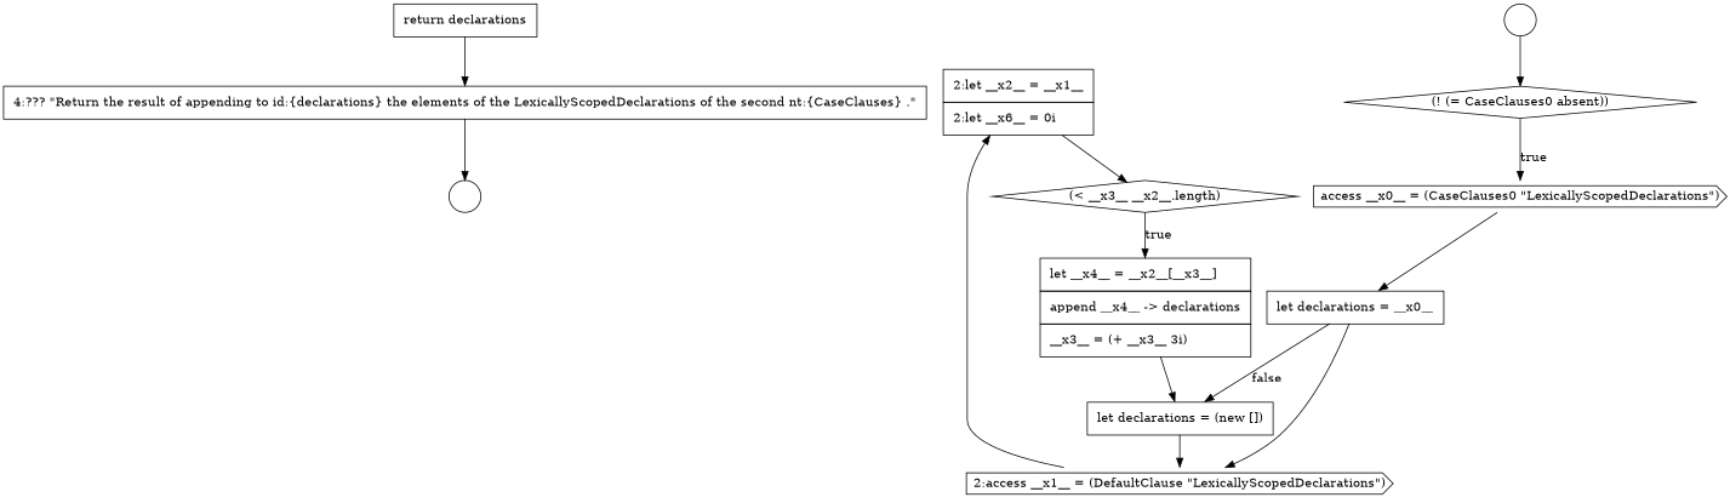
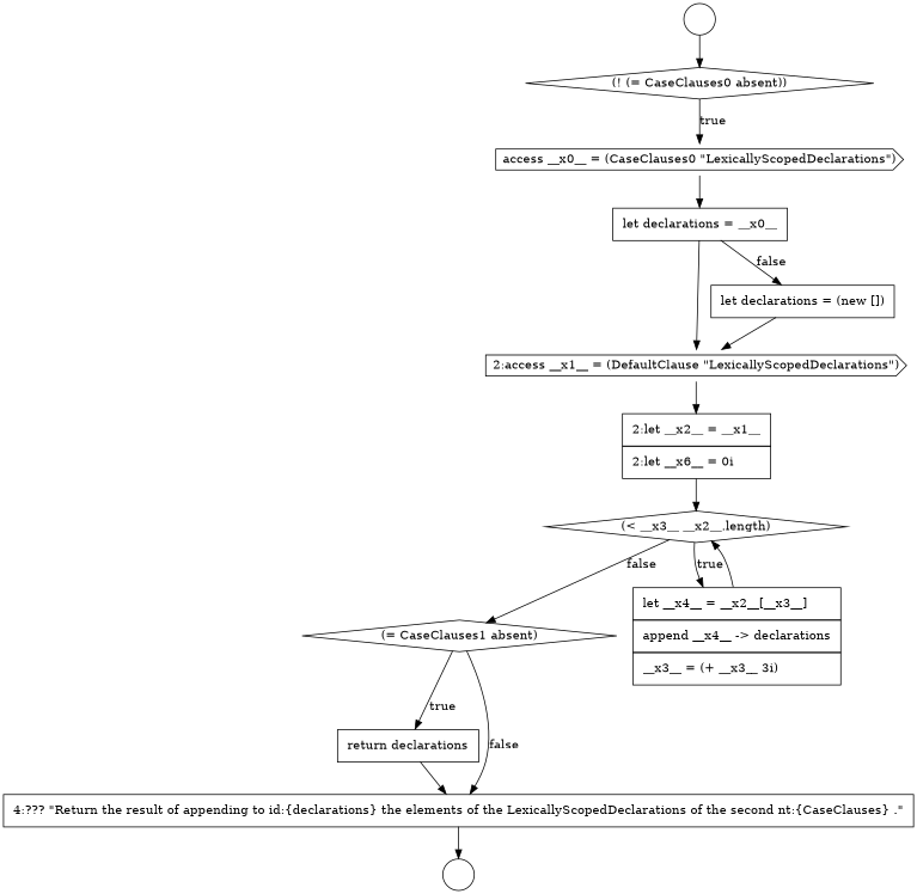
  digraph {
    node [color=black fillcolor=white shape=none style=filled]
    edge [color=black]
    n1 [label=<<font color="black">     <table border="0" cellborder="1" cellspacing="0" cellpadding="10">       <tr><td align="left">return declarations</td></tr>     </table>   </font>> margin=0]
    n2 [label=<<font color="black">     <table border="0" cellborder="1" cellspacing="0" cellpadding="10">       <tr><td align="left">4:??? &quot;Return the result of appending to id:{declarations} the elements of the LexicallyScopedDeclarations of the second nt:{CaseClauses} .&quot;</td></tr>     </table>   </font>> margin=0]
    n3 [label=" " shape=circle]
    n4 [label=<<font color="black">     <table border="0" cellborder="1" cellspacing="0" cellpadding="10">       <tr><td align="left">2:let __x2__ = __x1__</td></tr>       <tr><td align="left">2:let __x6__ = 0i</td></tr>     </table>   </font>> margin=0]
    n5 [label=<<font color="black">(&lt; __x3__ __x2__.length)</font>> shape=diamond]
+   n6 [label=<<font color="black">(= CaseClauses1 absent)</font>> shape=diamond]
    n7 [label=<<font color="black">     <table border="0" cellborder="1" cellspacing="0" cellpadding="10">       <tr><td align="left">let __x4__ = __x2__[__x3__]</td></tr>       <tr><td align="left">append __x4__ -&gt; declarations</td></tr>       <tr><td align="left">__x3__ = (+ __x3__ 3i)</td></tr>     </table>   </font>> margin=0]
    n8 [label=" " shape=circle]
    n9 [label=<<font color="black">(! (= CaseClauses0 absent))</font>> shape=diamond]
    n10 [label=<<font color="black">access __x0__ = (CaseClauses0 &quot;LexicallyScopedDeclarations&quot;)</font>> shape=cds]
    n11 [label=<<font color="black">2:access __x1__ = (DefaultClause &quot;LexicallyScopedDeclarations&quot;)</font>> shape=cds]
    n12 [label=<<font color="black">     <table border="0" cellborder="1" cellspacing="0" cellpadding="10">       <tr><td align="left">let declarations = (new [])</td></tr>     </table>   </font>> margin=0]
    n13 [label=<<font color="black">     <table border="0" cellborder="1" cellspacing="0" cellpadding="10">       <tr><td align="left">let declarations = __x0__</td></tr>     </table>   </font>> margin=0]
    n1 -> n2
    n2 -> n3
    n4 -> n5
+   n5 -> n6 [label=<<font color="black">false</font>>]
    n5 -> n7 [label=<<font color="black">true</font>>]
-   n7 -> n12
+   n6 -> n1 [label=<<font color="black">true</font>>]
+   n6 -> n2 [label=<<font color="black">false</font>>]
+   n7 -> n5
    n8 -> n9
    n9 -> n10 [label=<<font color="black">true</font>>]
    n10 -> n13
    n11 -> n4
    n12 -> n11
    n13 -> n11
    n13 -> n12 [label=<<font color="black">false</font>>]
  }
